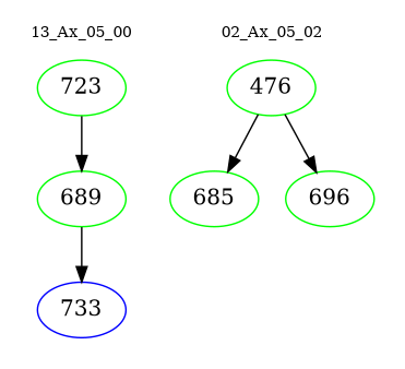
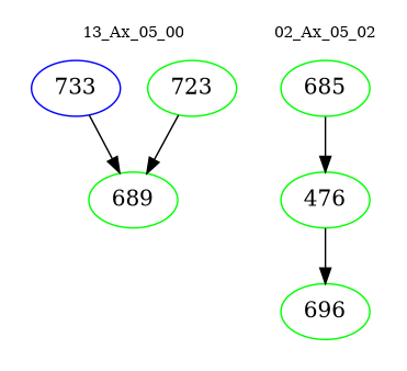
  digraph {
    node [color=green]
    edge [color=black]
    n1 [label=723]
    n2 [label=689]
    n3 [color=blue label=733]
    n4 [label=685]
    n5 [label=476]
    n6 [label=696]
    subgraph cluster_1 {
      color=white
      fontsize=10
      label="13_Ax_05_00"
      n1
      n2
      n3
    }
    subgraph cluster_2 {
      color=white
      fontsize=10
      label="02_Ax_05_02"
      n4
      n5
      n6
    }
    n1 -> n2
-   n2 -> n3
-   n5 -> n4
+   n3 -> n2
+   n4 -> n5
    n5 -> n6
  }
